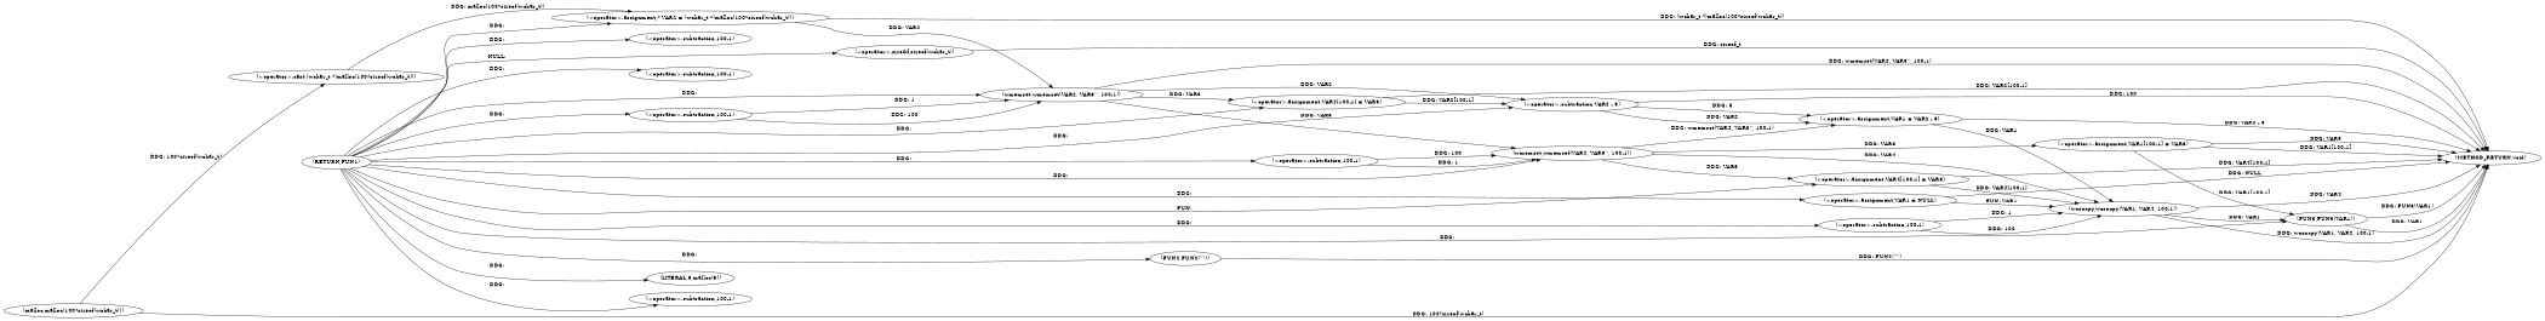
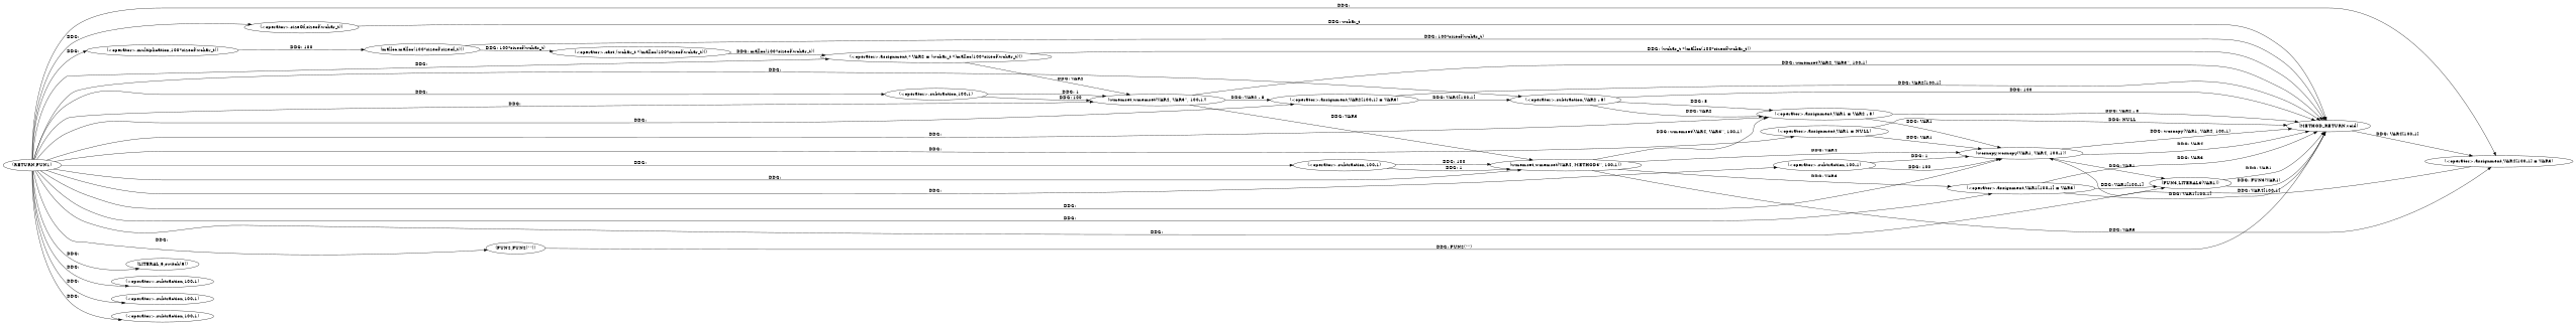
  digraph {
    rankdir=LR
    n1 [label="(RETURN,FUN1)"]
    n2 [label="(<operator>.assignment,VAR1 = NULL)"]
-   n3 [label="(LITERAL,6,malloc(6))"]
+   n3 [label="(LITERAL,6,switch(6))"]
    n4 [label="(<operator>.assignment,* VAR2 = (wchar_t *)malloc(100*sizeof(wchar_t)))"]
+   n5 [label="(<operator>.multiplication,100*sizeof(wchar_t))"]
    n6 [label="(<operator>.sizeOf,sizeof(wchar_t))"]
    n7 [label="(wmemset,wmemset(VAR2, VAR3'', 100-1))"]
    n8 [label="(<operator>.subtraction,100-1)"]
    n9 [label="(<operator>.assignment,VAR2[100-1] = VAR3)"]
    n10 [label="(<operator>.subtraction,100-1)"]
    n11 [label="(<operator>.assignment,VAR1 = VAR2 - 8)"]
    n12 [label="(<operator>.subtraction,VAR2 - 8)"]
    n13 [label="(FUN2,FUN2(\"\"))"]
-   n14 [label="(wmemset,wmemset(VAR4, VAR3'', 100-1))"]
+   n14 [label="(wmemset,wmemset(VAR4, METHOD3'', 100-1))"]
    n15 [label="(<operator>.subtraction,100-1)"]
    n16 [label="(<operator>.assignment,VAR4[100-1] = VAR3)"]
    n17 [label="(<operator>.subtraction,100-1)"]
    n18 [label="(wcsncpy,wcsncpy(VAR1, VAR4, 100-1))"]
    n19 [label="(<operator>.subtraction,100-1)"]
    n20 [label="(<operator>.assignment,VAR1[100-1] = VAR3)"]
    n21 [label="(<operator>.subtraction,100-1)"]
-   n22 [label="(FUN3,FUN3(VAR1))"]
+   n22 [label="(FUN3,LITERAL3(VAR1))"]
    n23 [label="(METHOD_RETURN,void)"]
-   n24 [label="(malloc,malloc(100*sizeof(wchar_t)))"]
+   n24 [label="(malloc,malloc(100*sizeof(sizeof_t)))"]
    n25 [label="(<operator>.cast,(wchar_t *)malloc(100*sizeof(wchar_t)))"]
    n1 -> n2 [label="DDG: "]
    n1 -> n3 [label="DDG: "]
    n1 -> n4 [label="DDG: "]
-   n1 -> n6 [label="NULL: "]
+   n1 -> n5 [label="DDG: "]
+   n1 -> n6 [label="DDG: "]
    n1 -> n7 [label="DDG: "]
    n1 -> n8 [label="DDG: "]
    n1 -> n9 [label="DDG: "]
    n1 -> n10 [label="DDG: "]
+   n1 -> n11 [label="DDG: "]
    n1 -> n12 [label="DDG: "]
    n1 -> n13 [label="DDG: "]
    n1 -> n14 [label="DDG: "]
    n1 -> n15 [label="DDG: "]
-   n1 -> n16 [label="FUN: "]
+   n1 -> n16 [label="DDG: "]
    n1 -> n17 [label="DDG: "]
+   n1 -> n18 [label="DDG: "]
    n1 -> n19 [label="DDG: "]
+   n1 -> n20 [label="DDG: "]
    n1 -> n21 [label="DDG: "]
    n1 -> n22 [label="DDG: "]
-   n2 -> n18 [label="FUN: VAR1"]
+   n2 -> n18 [label="DDG: VAR1"]
    n2 -> n23 [label="DDG: NULL"]
    n4 -> n7 [label="DDG: VAR2"]
    n4 -> n23 [label="DDG: (wchar_t *)malloc(100*sizeof(wchar_t))"]
-   n6 -> n23 [label="DDG: sizeof_t"]
-   n7 -> n9 [label="DDG: VAR3"]
-   n7 -> n12 [label="DDG: VAR2"]
+   n5 -> n24 [label="DDG: 100"]
+   n6 -> n23 [label="DDG: wchar_t"]
+   n7 -> n9 [label="DDG: VAR2 - 8"]
    n7 -> n14 [label="DDG: VAR3"]
    n7 -> n23 [label="DDG: wmemset(VAR2, VAR3'', 100-1)"]
    n8 -> n7 [label="DDG: 100"]
    n8 -> n7 [label="DDG: 1"]
    n9 -> n12 [label="DDG: VAR2[100-1]"]
    n9 -> n23 [label="DDG: VAR2[100-1]"]
    n11 -> n18 [label="DDG: VAR1"]
    n11 -> n23 [label="DDG: VAR2 - 8"]
    n12 -> n11 [label="DDG: VAR2"]
    n12 -> n11 [label="DDG: 8"]
    n12 -> n23 [label="DDG: 100"]
    n13 -> n23 [label="DDG: FUN2(\"\")"]
    n14 -> n11 [label="DDG: wmemset(VAR4, VAR3'', 100-1)"]
    n14 -> n16 [label="DDG: VAR3"]
    n14 -> n18 [label="DDG: VAR4"]
    n14 -> n20 [label="DDG: VAR3"]
    n15 -> n14 [label="DDG: 100"]
    n15 -> n14 [label="DDG: 1"]
    n16 -> n18 [label="DDG: VAR4[100-1]"]
-   n16 -> n23 [label="DDG: VAR4[100-1]"]
+   n23 -> n16 [label="DDG: VAR4[100-1]"]
    n18 -> n22 [label="DDG: VAR1"]
    n18 -> n23 [label="DDG: wcsncpy(VAR1, VAR4, 100-1)"]
    n18 -> n23 [label="DDG: VAR4"]
    n19 -> n18 [label="DDG: 100"]
    n19 -> n18 [label="DDG: 1"]
    n20 -> n22 [label="DDG: VAR1[100-1]"]
    n20 -> n23 [label="DDG: VAR1[100-1]"]
    n20 -> n23 [label="DDG: VAR3"]
    n22 -> n23 [label="DDG: FUN3(VAR1)"]
    n22 -> n23 [label="DDG: VAR1"]
    n24 -> n23 [label="DDG: 100*sizeof(wchar_t)"]
    n24 -> n25 [label="DDG: 100*sizeof(wchar_t)"]
    n25 -> n4 [label="DDG: malloc(100*sizeof(wchar_t))"]
  }
